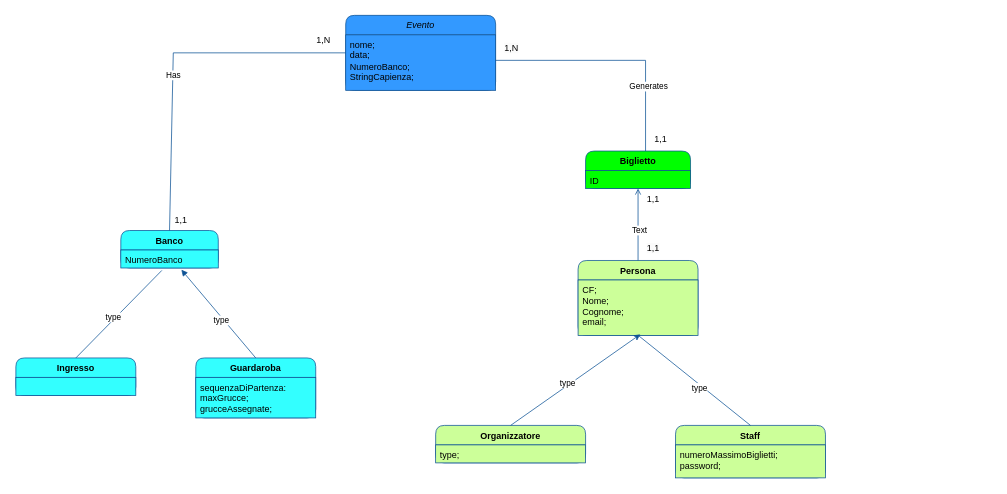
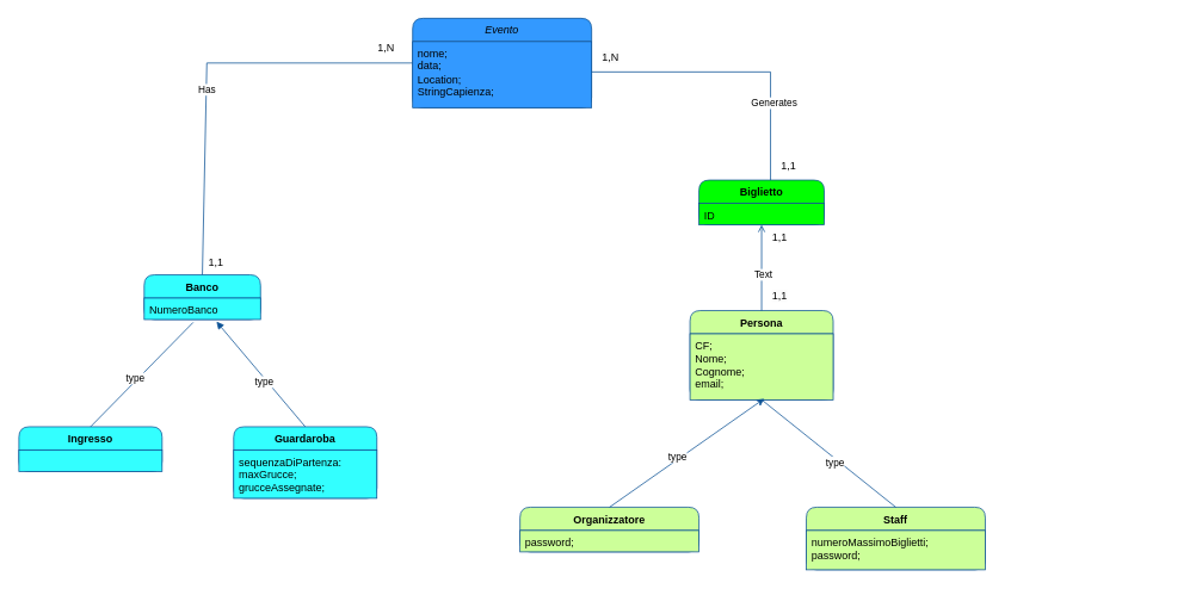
  <mxCell id="0" />
  <mxCell id="1" parent="0" />
  <mxCell id="2" value="Evento" style="swimlane;fontStyle=2;align=center;verticalAlign=top;childLayout=stackLayout;horizontal=1;startSize=26;horizontalStack=0;resizeParent=1;resizeLast=0;collapsible=1;marginBottom=0;rounded=1;shadow=0;strokeWidth=1;strokeColor=#0D5295;fillColor=#3399FF;" vertex="1" parent="1"><mxGeometry x="460" y="20" width="200" height="100" as="geometry"><mxRectangle x="230" y="140" width="160" height="26" as="alternateBounds" /></mxGeometry></mxCell>
- <mxCell id="3" value="nome;&lt;br style=&quot;padding: 0px; margin: 0px;&quot;&gt;data;&lt;br style=&quot;padding: 0px; margin: 0px;&quot;&gt;NumeroBanco;&lt;br style=&quot;padding: 0px; margin: 0px;&quot;&gt;StringCapienza;&lt;div style=&quot;padding: 0px; margin: 0px;&quot;&gt;&lt;br style=&quot;padding: 0px; margin: 0px; text-wrap-mode: nowrap;&quot;&gt;&lt;/div&gt;" style="text;strokeColor=#0D5295;fillColor=#3399FF;align=left;verticalAlign=top;spacingLeft=4;spacingRight=4;overflow=hidden;rotatable=0;points=[[0,0.5],[1,0.5]];portConstraint=eastwest;whiteSpace=wrap;html=1;" vertex="1" parent="2"><mxGeometry y="26" width="200" height="74" as="geometry" /></mxCell>
+ <mxCell id="3" value="nome;&lt;br style=&quot;padding: 0px; margin: 0px;&quot;&gt;data;&lt;br style=&quot;padding: 0px; margin: 0px;&quot;&gt;Location;&lt;br style=&quot;padding: 0px; margin: 0px;&quot;&gt;StringCapienza;&lt;div style=&quot;padding: 0px; margin: 0px;&quot;&gt;&lt;br style=&quot;padding: 0px; margin: 0px; text-wrap-mode: nowrap;&quot;&gt;&lt;/div&gt;" style="text;strokeColor=#0D5295;fillColor=#3399FF;align=left;verticalAlign=top;spacingLeft=4;spacingRight=4;overflow=hidden;rotatable=0;points=[[0,0.5],[1,0.5]];portConstraint=eastwest;whiteSpace=wrap;html=1;" vertex="1" parent="2"><mxGeometry y="26" width="200" height="74" as="geometry" /></mxCell>
  <mxCell id="4" value="Persona" style="swimlane;fontStyle=1;align=center;verticalAlign=top;childLayout=stackLayout;horizontal=1;startSize=26;horizontalStack=0;resizeParent=1;resizeParentMax=0;resizeLast=0;collapsible=1;marginBottom=0;whiteSpace=wrap;html=1;rounded=1;strokeColor=#0D5295;fillColor=#CCFF99;" vertex="1" parent="1"><mxGeometry x="770" y="347" width="160" height="100" as="geometry" /></mxCell>
  <mxCell id="5" value="&lt;div&gt;CF;&lt;/div&gt;&lt;div&gt;Nome;&lt;/div&gt;&lt;div&gt;Cognome;&lt;br&gt;&lt;/div&gt;&lt;div&gt;email;&lt;/div&gt;" style="text;strokeColor=#0D5295;fillColor=#CCFF99;align=left;verticalAlign=top;spacingLeft=4;spacingRight=4;overflow=hidden;rotatable=0;points=[[0,0.5],[1,0.5]];portConstraint=eastwest;whiteSpace=wrap;html=1;" vertex="1" parent="4"><mxGeometry y="26" width="160" height="74" as="geometry" /></mxCell>
  <mxCell id="6" value="Biglietto" style="swimlane;fontStyle=1;align=center;verticalAlign=top;childLayout=stackLayout;horizontal=1;startSize=26;horizontalStack=0;resizeParent=1;resizeParentMax=0;resizeLast=0;collapsible=1;marginBottom=0;whiteSpace=wrap;html=1;rounded=1;strokeColor=#0D5295;fillColor=#00FF00;" vertex="1" parent="1"><mxGeometry x="780" y="201" width="140" height="50" as="geometry" /></mxCell>
  <mxCell id="7" value="&lt;div&gt;ID&lt;/div&gt;" style="text;strokeColor=#0D5295;fillColor=#00FF00;align=left;verticalAlign=top;spacingLeft=4;spacingRight=4;overflow=hidden;rotatable=0;points=[[0,0.5],[1,0.5]];portConstraint=eastwest;whiteSpace=wrap;html=1;" vertex="1" parent="6"><mxGeometry y="26" width="140" height="24" as="geometry" /></mxCell>
  <mxCell id="8" value="Guardaroba" style="swimlane;fontStyle=1;align=center;verticalAlign=top;childLayout=stackLayout;horizontal=1;startSize=26;horizontalStack=0;resizeParent=1;resizeParentMax=0;resizeLast=0;collapsible=1;marginBottom=0;whiteSpace=wrap;html=1;rounded=1;strokeColor=#0D5295;fillColor=#33FFFF;" vertex="1" parent="1"><mxGeometry x="260" y="477" width="160" height="80" as="geometry" /></mxCell>
  <mxCell id="9" value="&lt;div&gt;sequenzaDiPartenza:&amp;nbsp;&lt;/div&gt;&lt;div&gt;maxGrucce;&amp;nbsp;&lt;/div&gt;&lt;div&gt;grucceAssegnate;&amp;nbsp;&lt;br&gt;&lt;/div&gt;" style="text;strokeColor=#0D5295;fillColor=#33FFFF;align=left;verticalAlign=top;spacingLeft=4;spacingRight=4;overflow=hidden;rotatable=0;points=[[0,0.5],[1,0.5]];portConstraint=eastwest;whiteSpace=wrap;html=1;" vertex="1" parent="8"><mxGeometry y="26" width="160" height="54" as="geometry" /></mxCell>
  <mxCell id="10" value="Staff" style="swimlane;fontStyle=1;align=center;verticalAlign=top;childLayout=stackLayout;horizontal=1;startSize=26;horizontalStack=0;resizeParent=1;resizeParentMax=0;resizeLast=0;collapsible=1;marginBottom=0;whiteSpace=wrap;html=1;rounded=1;strokeColor=#0D5295;fillColor=#CCFF99;" vertex="1" parent="1"><mxGeometry x="900" y="567" width="200" height="70" as="geometry" /></mxCell>
  <mxCell id="11" value="&lt;div&gt;numeroMassimoBiglietti;&lt;/div&gt;&lt;div&gt;password;&lt;/div&gt;" style="text;strokeColor=#0D5295;fillColor=#CCFF99;align=left;verticalAlign=top;spacingLeft=4;spacingRight=4;overflow=hidden;rotatable=0;points=[[0,0.5],[1,0.5]];portConstraint=eastwest;whiteSpace=wrap;html=1;" vertex="1" parent="10"><mxGeometry y="26" width="200" height="44" as="geometry" /></mxCell>
  <mxCell id="12" value="Organizzatore" style="swimlane;fontStyle=1;align=center;verticalAlign=top;childLayout=stackLayout;horizontal=1;startSize=26;horizontalStack=0;resizeParent=1;resizeParentMax=0;resizeLast=0;collapsible=1;marginBottom=0;whiteSpace=wrap;html=1;rounded=1;strokeColor=#0D5295;fillColor=#CCFF99;" vertex="1" parent="1"><mxGeometry x="580" y="567" width="200" height="50" as="geometry" /></mxCell>
- <mxCell id="13" value="type;" style="text;strokeColor=#0D5295;fillColor=#CCFF99;align=left;verticalAlign=top;spacingLeft=4;spacingRight=4;overflow=hidden;rotatable=0;points=[[0,0.5],[1,0.5]];portConstraint=eastwest;whiteSpace=wrap;html=1;" vertex="1" parent="12"><mxGeometry y="26" width="200" height="24" as="geometry" /></mxCell>
+ <mxCell id="13" value="password;" style="text;strokeColor=#0D5295;fillColor=#CCFF99;align=left;verticalAlign=top;spacingLeft=4;spacingRight=4;overflow=hidden;rotatable=0;points=[[0,0.5],[1,0.5]];portConstraint=eastwest;whiteSpace=wrap;html=1;" vertex="1" parent="12"><mxGeometry y="26" width="200" height="24" as="geometry" /></mxCell>
  <mxCell id="14" value="Banco" style="swimlane;fontStyle=1;align=center;verticalAlign=top;childLayout=stackLayout;horizontal=1;startSize=26;horizontalStack=0;resizeParent=1;resizeParentMax=0;resizeLast=0;collapsible=1;marginBottom=0;whiteSpace=wrap;html=1;rounded=1;strokeColor=#0D5295;fillColor=#33FFFF;" vertex="1" parent="1"><mxGeometry x="160" y="307" width="130" height="50" as="geometry" /></mxCell>
  <mxCell id="15" value="&lt;div&gt;NumeroBanco&lt;/div&gt;" style="text;strokeColor=#0D5295;fillColor=#33FFFF;align=left;verticalAlign=top;spacingLeft=4;spacingRight=4;overflow=hidden;rotatable=0;points=[[0,0.5],[1,0.5]];portConstraint=eastwest;whiteSpace=wrap;html=1;" vertex="1" parent="14"><mxGeometry y="26" width="130" height="24" as="geometry" /></mxCell>
  <mxCell id="16" value="" style="endArrow=none;html=1;rounded=0;exitX=0.5;exitY=0;exitDx=0;exitDy=0;strokeColor=#0D5295;entryX=0;entryY=0.5;entryDx=0;entryDy=0;" edge="1" parent="1" source="14" target="2"><mxGeometry width="50" height="50" relative="1" as="geometry"><mxPoint x="540" y="350" as="sourcePoint" /><mxPoint x="488" y="-57" as="targetPoint" /><Array as="points"><mxPoint x="230" y="70" /></Array></mxGeometry></mxCell>
  <mxCell id="17" value="Has" style="edgeLabel;html=1;align=center;verticalAlign=middle;resizable=0;points=[];strokeColor=#0D5295;" connectable="0" vertex="1" parent="16"><mxGeometry x="-0.103" relative="1" as="geometry"><mxPoint y="1" as="offset" /></mxGeometry></mxCell>
  <mxCell id="18" value="" style="endArrow=none;html=1;rounded=0;exitX=0.5;exitY=0;exitDx=0;exitDy=0;strokeColor=#0D5295;" edge="1" parent="1"><mxGeometry width="50" height="50" relative="1" as="geometry"><mxPoint x="860" y="201" as="sourcePoint" /><mxPoint x="660" y="80" as="targetPoint" /><Array as="points"><mxPoint x="860" y="80" /></Array></mxGeometry></mxCell>
  <mxCell id="19" value="Generates" style="edgeLabel;html=1;align=center;verticalAlign=middle;resizable=0;points=[];strokeColor=#0D5295;" connectable="0" vertex="1" parent="18"><mxGeometry x="-0.46" y="-3" relative="1" as="geometry"><mxPoint as="offset" /></mxGeometry></mxCell>
  <mxCell id="20" value="" style="endArrow=none;html=1;rounded=0;entryX=0.421;entryY=1.135;entryDx=0;entryDy=0;entryPerimeter=0;strokeColor=#0D5295;fillColor=#33FFFF;" edge="1" parent="1" target="15"><mxGeometry width="50" height="50" relative="1" as="geometry"><mxPoint x="100" y="477" as="sourcePoint" /><mxPoint x="150" y="427" as="targetPoint" /></mxGeometry></mxCell>
  <mxCell id="21" value="type" style="edgeLabel;html=1;align=center;verticalAlign=middle;resizable=0;points=[];strokeColor=#0D5295;fillColor=#33FFFF;" connectable="0" vertex="1" parent="20"><mxGeometry x="-0.11" y="3" relative="1" as="geometry"><mxPoint as="offset" /></mxGeometry></mxCell>
  <mxCell id="22" value="" style="endArrow=block;html=1;rounded=0;entryX=0.621;entryY=1.096;entryDx=0;entryDy=0;entryPerimeter=0;exitX=0.5;exitY=0;exitDx=0;exitDy=0;strokeColor=#0D5295;fillColor=#33FFFF;" edge="1" parent="1" source="8" target="15"><mxGeometry width="50" height="50" relative="1" as="geometry"><mxPoint x="110" y="487" as="sourcePoint" /><mxPoint x="229" y="373" as="targetPoint" /></mxGeometry></mxCell>
  <mxCell id="23" value="type" style="edgeLabel;html=1;align=center;verticalAlign=middle;resizable=0;points=[];strokeColor=#0D5295;fillColor=#33FFFF;" connectable="0" vertex="1" parent="22"><mxGeometry x="-0.11" y="3" relative="1" as="geometry"><mxPoint as="offset" /></mxGeometry></mxCell>
  <mxCell id="24" value="" style="endArrow=classic;html=1;rounded=0;entryX=0.519;entryY=0.98;entryDx=0;entryDy=0;entryPerimeter=0;exitX=0.5;exitY=0;exitDx=0;exitDy=0;strokeColor=#0D5295;fillColor=#CCFF99;" edge="1" parent="1" source="12" target="5"><mxGeometry width="50" height="50" relative="1" as="geometry"><mxPoint x="120" y="497" as="sourcePoint" /><mxPoint x="239" y="383" as="targetPoint" /></mxGeometry></mxCell>
  <mxCell id="25" value="type" style="edgeLabel;html=1;align=center;verticalAlign=middle;resizable=0;points=[];strokeColor=#0D5295;fillColor=#CCFF99;" connectable="0" vertex="1" parent="24"><mxGeometry x="-0.11" y="3" relative="1" as="geometry"><mxPoint as="offset" /></mxGeometry></mxCell>
  <mxCell id="26" value="" style="endArrow=none;html=1;rounded=0;entryX=0.506;entryY=1.007;entryDx=0;entryDy=0;entryPerimeter=0;strokeColor=#0D5295;fillColor=#CCFF99;" edge="1" parent="1" target="5"><mxGeometry width="50" height="50" relative="1" as="geometry"><mxPoint x="1000" y="567" as="sourcePoint" /><mxPoint x="1119" y="453" as="targetPoint" /></mxGeometry></mxCell>
  <mxCell id="27" value="type" style="edgeLabel;html=1;align=center;verticalAlign=middle;resizable=0;points=[];strokeColor=#0D5295;fillColor=#CCFF99;" connectable="0" vertex="1" parent="26"><mxGeometry x="-0.11" y="3" relative="1" as="geometry"><mxPoint as="offset" /></mxGeometry></mxCell>
  <mxCell id="28" value="" style="endArrow=open;html=1;rounded=0;entryX=0.5;entryY=1;entryDx=0;entryDy=0;exitX=0.5;exitY=0;exitDx=0;exitDy=0;strokeColor=#0D5295;" edge="1" parent="1" source="4" target="6"><mxGeometry width="50" height="50" relative="1" as="geometry"><mxPoint x="850" y="340" as="sourcePoint" /><mxPoint x="851.96" y="262.5" as="targetPoint" /></mxGeometry></mxCell>
  <mxCell id="29" value="Text" style="edgeLabel;html=1;align=center;verticalAlign=middle;resizable=0;points=[];strokeColor=#0D5295;fillColor=#00FF00;" connectable="0" vertex="1" parent="28"><mxGeometry x="-0.136" y="-1" relative="1" as="geometry"><mxPoint as="offset" /></mxGeometry></mxCell>
  <mxCell id="30" value="Ingresso" style="swimlane;fontStyle=1;align=center;verticalAlign=top;childLayout=stackLayout;horizontal=1;startSize=26;horizontalStack=0;resizeParent=1;resizeParentMax=0;resizeLast=0;collapsible=1;marginBottom=0;whiteSpace=wrap;html=1;rounded=1;strokeColor=#0D5295;fillColor=#33FFFF;" vertex="1" parent="1"><mxGeometry x="20" y="477" width="160" height="50" as="geometry" /></mxCell>
  <mxCell id="31" value="&lt;div&gt;&lt;br&gt;&lt;/div&gt;" style="text;strokeColor=#0D5295;fillColor=#33FFFF;align=left;verticalAlign=top;spacingLeft=4;spacingRight=4;overflow=hidden;rotatable=0;points=[[0,0.5],[1,0.5]];portConstraint=eastwest;whiteSpace=wrap;html=1;" vertex="1" parent="30"><mxGeometry y="26" width="160" height="24" as="geometry" /></mxCell>
  <mxCell id="32" value="1,N" style="text;html=1;align=center;verticalAlign=middle;resizable=0;points=[];autosize=1;strokeColor=none;fillColor=none;" vertex="1" parent="1"><mxGeometry x="410" y="38" width="40" height="30" as="geometry" /></mxCell>
  <mxCell id="33" value="&lt;span style=&quot;color: rgb(0, 0, 0); font-family: Helvetica; font-size: 12px; font-style: normal; font-variant-ligatures: normal; font-variant-caps: normal; font-weight: 400; letter-spacing: normal; orphans: 2; text-align: center; text-indent: 0px; text-transform: none; widows: 2; word-spacing: 0px; -webkit-text-stroke-width: 0px; white-space: nowrap; background-color: rgb(251, 251, 251); text-decoration-thickness: initial; text-decoration-style: initial; text-decoration-color: initial; display: inline !important; float: none;&quot;&gt;1,N&lt;/span&gt;" style="text;whiteSpace=wrap;html=1;" vertex="1" parent="1"><mxGeometry x="670" y="50" width="50" height="40" as="geometry" /></mxCell>
  <mxCell id="34" value="1,1" style="text;html=1;align=center;verticalAlign=middle;resizable=0;points=[];autosize=1;strokeColor=none;fillColor=none;" vertex="1" parent="1"><mxGeometry x="850" y="251" width="40" height="30" as="geometry" /></mxCell>
  <mxCell id="35" value="&lt;span style=&quot;color: rgb(0, 0, 0); font-family: Helvetica; font-size: 12px; font-style: normal; font-variant-ligatures: normal; font-variant-caps: normal; font-weight: 400; letter-spacing: normal; orphans: 2; text-align: center; text-indent: 0px; text-transform: none; widows: 2; word-spacing: 0px; -webkit-text-stroke-width: 0px; white-space: nowrap; background-color: rgb(251, 251, 251); text-decoration-thickness: initial; text-decoration-style: initial; text-decoration-color: initial; display: inline !important; float: none;&quot;&gt;1,1&lt;/span&gt;" style="text;whiteSpace=wrap;html=1;" vertex="1" parent="1"><mxGeometry x="860" y="317" width="50" height="40" as="geometry" /></mxCell>
  <mxCell id="36" value="1,1" style="text;html=1;align=center;verticalAlign=middle;resizable=0;points=[];autosize=1;strokeColor=none;fillColor=none;" vertex="1" parent="1"><mxGeometry x="220" y="278" width="40" height="30" as="geometry" /></mxCell>
  <mxCell id="37" value="1,1" style="text;html=1;align=center;verticalAlign=middle;resizable=0;points=[];autosize=1;strokeColor=none;fillColor=none;" vertex="1" parent="1"><mxGeometry x="860" y="171" width="40" height="30" as="geometry" /></mxCell>
  <mxCell id="38" value="&lt;b style=&quot;font-weight:normal;&quot; id=&quot;docs-internal-guid-d6929ae1-7fff-7314-0745-4413b16f18a0&quot;&gt;&lt;span style=&quot;border:none;display:inline-block;overflow:hidden;width:216px;height:69px;&quot;&gt;&lt;img src=&quot;https://lh7-rt.googleusercontent.com/docsz/AD_4nXfZBNWREXd66l1NLnpFOE1mwneAP-Y-l5gbvUih0jME2aiEl-tMdbR9bDmd2I_jKeTi4eBUPLasQ6ggH1cDVLbMYkut-SmTnJCSowIU-wT4ZMhlv-KfZPBUIVoK6ewamScq1zyoOA?key=E788e6v34rOc4LRL-ts9fZId&quot; width=&quot;216&quot; height=&quot;217.977&quot; style=&quot;margin-left:0px;margin-top:-73.705px;&quot;&gt;&lt;/span&gt;&lt;/b&gt;" style="text;whiteSpace=wrap;html=1;" vertex="1" parent="1"><mxGeometry x="1070" y="340" width="250" height="100" as="geometry" /></mxCell>
